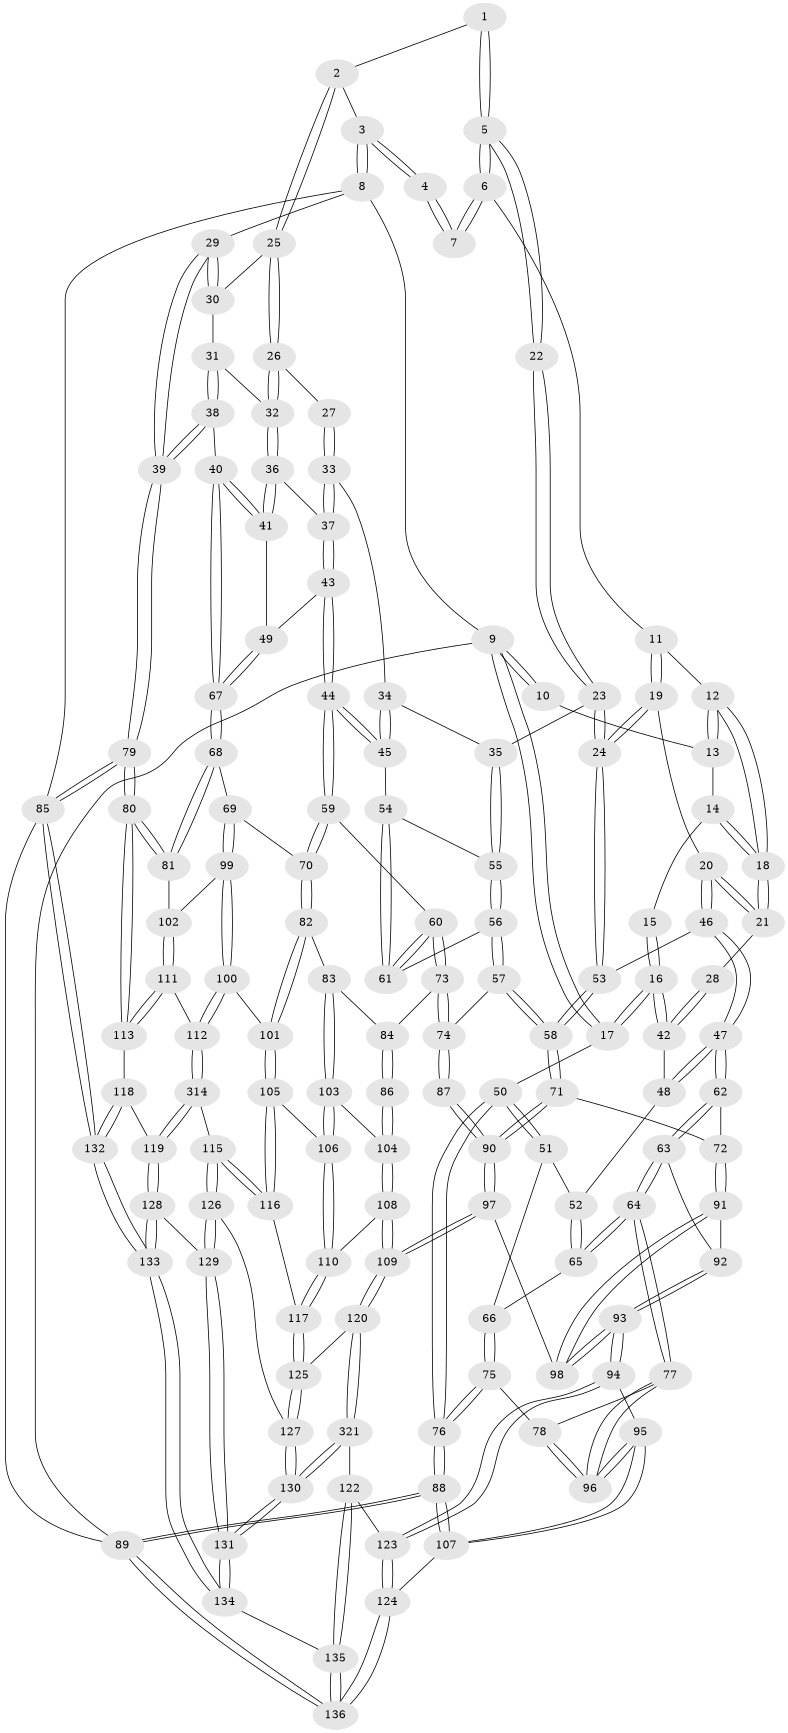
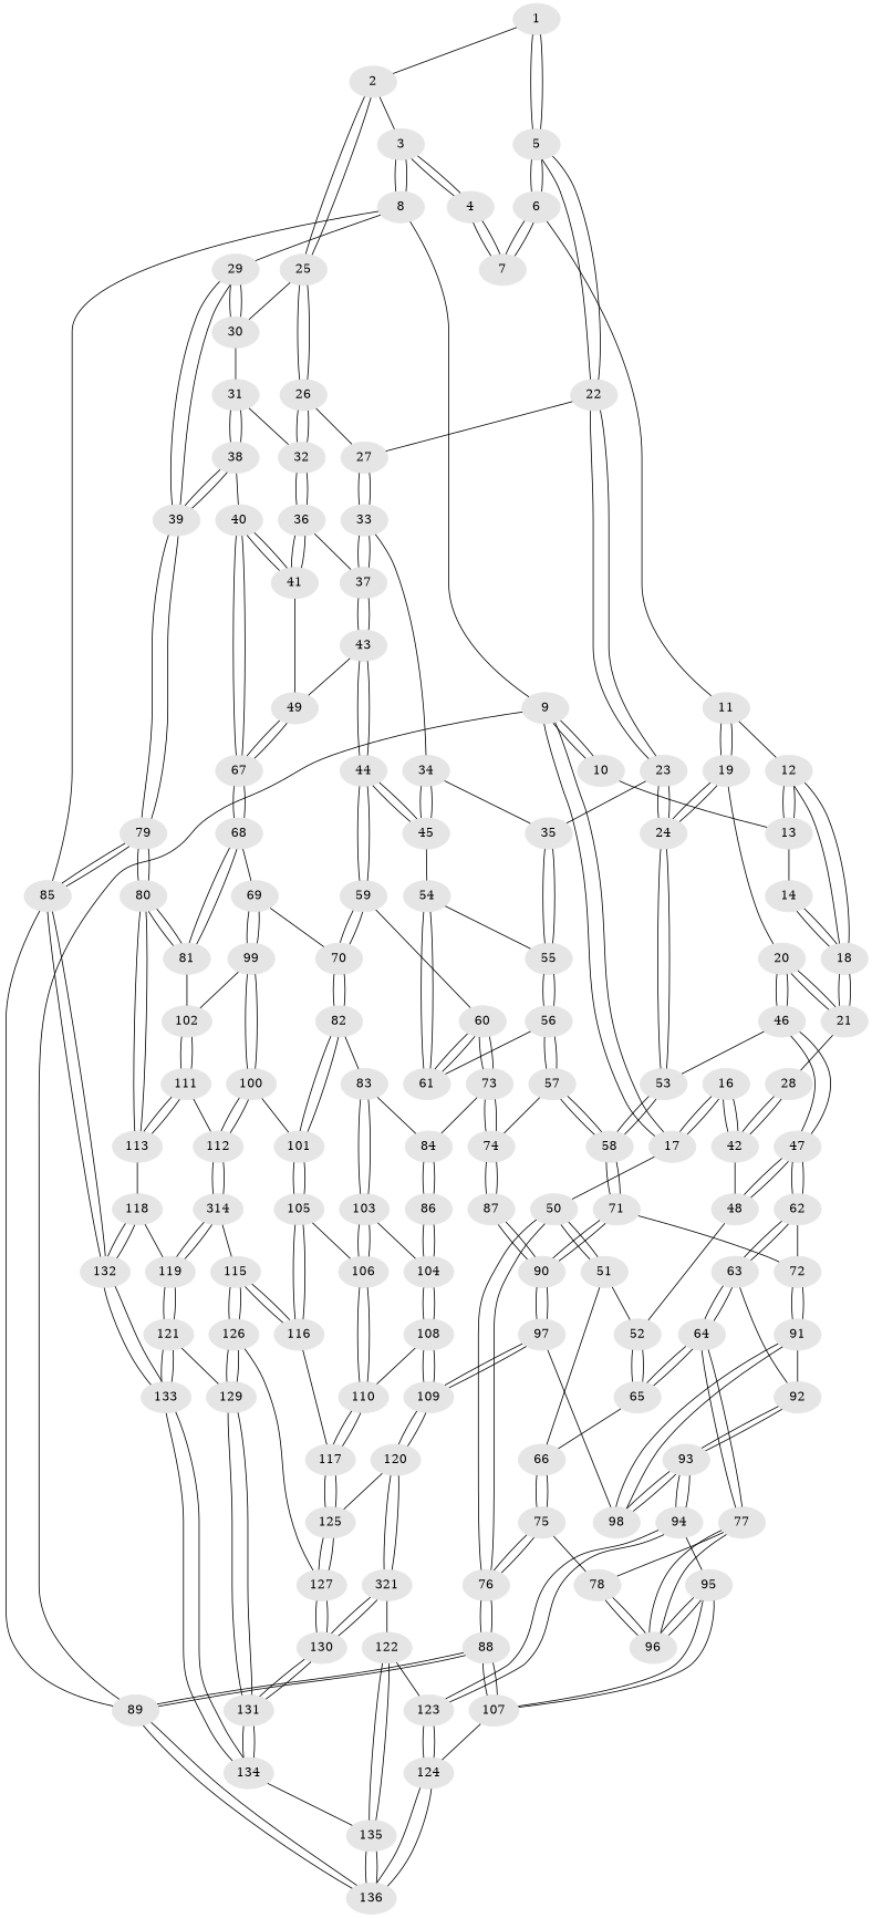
  graph {
    node [color=gray90 style=filled]
    1
    2
    5
    3
    25
    6
    22
    4
    8
    26
    30
    7
    9
    29
    85
    11
    23
    27
    12
    19
    10
    17
    89
    39
    132
    13
    50
    136
    14
    18
    20
    24
    21
-   15
    16
    42
    28
    48
    51
    76
    46
    53
    47
    35
    33
    55
    58
    32
    31
    36
    34
    37
    79
    38
    40
    41
    45
    43
    54
    56
    49
    44
    67
    80
    68
    52
    59
    60
    70
    61
    62
    63
    72
    65
    66
    88
    75
    71
    57
    74
    87
    90
    73
    82
    84
    64
    92
    91
    77
    93
    78
    96
    69
    81
    99
    102
    100
    83
    101
    97
    98
    86
    107
    113
    118
    111
    103
    105
    104
    106
    133
    108
    124
    109
    94
    95
    123
    120
    112
    n120 [label=314]
    116
    110
    117
    125
    n125 [label=321]
    115
    119
    126
-   128
+   128 [label=121]
    127
    129
    122
    130
    135
    131
    134
    1 -- 2
    1 -- 5
    1 -- 5
    2 -- 3
    2 -- 25
    2 -- 25
    5 -- 6
    5 -- 6
    5 -- 22
    5 -- 22
    3 -- 4
    3 -- 4
    3 -- 8
    3 -- 8
    25 -- 26
    25 -- 26
    25 -- 30
    6 -- 7
    6 -- 7
    6 -- 11
    22 -- 23
    22 -- 23
+   22 -- 27
    4 -- 7
    4 -- 7
    8 -- 9
    8 -- 29
    8 -- 85
    26 -- 27
    26 -- 32
    26 -- 32
    30 -- 31
    9 -- 10
    9 -- 10
    9 -- 17
    9 -- 17
    9 -- 89
    29 -- 30
    29 -- 30
    29 -- 39
    29 -- 39
    85 -- 89
    85 -- 132
    85 -- 132
    11 -- 12
    11 -- 19
    11 -- 19
    23 -- 24
    23 -- 24
    23 -- 35
    27 -- 33
    27 -- 33
    12 -- 13
    12 -- 13
    12 -- 18
    12 -- 18
    19 -- 20
    19 -- 24
    19 -- 24
    10 -- 13
    17 -- 50
    89 -- 136
    89 -- 136
    39 -- 79
    39 -- 79
    132 -- 133
    132 -- 133
    13 -- 14
    50 -- 51
    50 -- 51
    50 -- 76
    50 -- 76
    14 -- 18
    14 -- 18
-   14 -- 15
    18 -- 21
    18 -- 21
    20 -- 21
    20 -- 21
    20 -- 46
    20 -- 46
    24 -- 53
    24 -- 53
    21 -- 28
-   15 -- 16
-   15 -- 16
    16 -- 17
    16 -- 17
    16 -- 42
    16 -- 42
    42 -- 48
    28 -- 42
    28 -- 42
    48 -- 52
    51 -- 52
    51 -- 66
    76 -- 88
    76 -- 88
    46 -- 53
    46 -- 47
    46 -- 47
    53 -- 58
    53 -- 58
    47 -- 48
    47 -- 48
    47 -- 62
    47 -- 62
    35 -- 55
    35 -- 55
    33 -- 34
    33 -- 37
    33 -- 37
    55 -- 56
    55 -- 56
    58 -- 71
    58 -- 71
    32 -- 36
    32 -- 36
    31 -- 32
    31 -- 38
    31 -- 38
    36 -- 37
    36 -- 41
    36 -- 41
    34 -- 35
    34 -- 45
    34 -- 45
    37 -- 43
    37 -- 43
    79 -- 85
    79 -- 85
    79 -- 80
    79 -- 80
    38 -- 39
    38 -- 39
    38 -- 40
    40 -- 41
    40 -- 41
    40 -- 67
    40 -- 67
    41 -- 49
    45 -- 54
    43 -- 49
    43 -- 44
    43 -- 44
    54 -- 55
    54 -- 61
    54 -- 61
    56 -- 61
    56 -- 57
    56 -- 57
    49 -- 67
    49 -- 67
    44 -- 45
    44 -- 45
    44 -- 59
    44 -- 59
    67 -- 68
    67 -- 68
    80 -- 81
    80 -- 81
    80 -- 113
    80 -- 113
    68 -- 69
    68 -- 81
    68 -- 81
    52 -- 65
    52 -- 65
    59 -- 60
    59 -- 70
    59 -- 70
    60 -- 61
    60 -- 61
    60 -- 73
    60 -- 73
    70 -- 82
    70 -- 82
    62 -- 63
    62 -- 63
    62 -- 72
    63 -- 64
    63 -- 64
    63 -- 92
    72 -- 91
    72 -- 91
    65 -- 66
    66 -- 75
    66 -- 75
    88 -- 89
    88 -- 89
    88 -- 107
    88 -- 107
    75 -- 76
    75 -- 76
    75 -- 78
    71 -- 72
    71 -- 90
    71 -- 90
    57 -- 58
    57 -- 58
    57 -- 74
    74 -- 87
    74 -- 87
    87 -- 90
    87 -- 90
    90 -- 97
    90 -- 97
    73 -- 74
    73 -- 74
    73 -- 84
    82 -- 83
    82 -- 101
    82 -- 101
    84 -- 86
    84 -- 86
    64 -- 65
    64 -- 65
    64 -- 77
    64 -- 77
    92 -- 93
    92 -- 93
    91 -- 92
    91 -- 98
    91 -- 98
    77 -- 78
    77 -- 96
    77 -- 96
    93 -- 98
    93 -- 98
    93 -- 94
    93 -- 94
    78 -- 96
    78 -- 96
    69 -- 70
    69 -- 99
    69 -- 99
    81 -- 102
    99 -- 102
    99 -- 100
    99 -- 100
    102 -- 111
    102 -- 111
    100 -- 101
    100 -- 112
    100 -- 112
    83 -- 84
    83 -- 103
    83 -- 103
    101 -- 105
    101 -- 105
    97 -- 98
    97 -- 109
    97 -- 109
    86 -- 104
    86 -- 104
    107 -- 124
    113 -- 118
    118 -- 132
    118 -- 132
    118 -- 119
    111 -- 113
    111 -- 113
    111 -- 112
    103 -- 104
    103 -- 106
    103 -- 106
    105 -- 106
    105 -- 116
    105 -- 116
    104 -- 108
    104 -- 108
    106 -- 110
    106 -- 110
    133 -- 134
    133 -- 134
    108 -- 109
    108 -- 109
    108 -- 110
    124 -- 136
    124 -- 136
    109 -- 120
    109 -- 120
    94 -- 95
    94 -- 123
    94 -- 123
    95 -- 96
    95 -- 96
    95 -- 107
    95 -- 107
    123 -- 124
    123 -- 124
    120 -- 125
    120 -- n125
    120 -- n125
    112 -- n120
    112 -- n120
    n120 -- 115
    n120 -- 119
    n120 -- 119
    116 -- 117
    110 -- 117
    110 -- 117
    117 -- 125
    117 -- 125
    125 -- 127
    125 -- 127
    n125 -- 122
    n125 -- 130
    n125 -- 130
    115 -- 116
    115 -- 116
    115 -- 126
    115 -- 126
    119 -- 128
    119 -- 128
    126 -- 127
    126 -- 129
    126 -- 129
    128 -- 133
    128 -- 133
    128 -- 129
    127 -- 130
    127 -- 130
    129 -- 131
    129 -- 131
    122 -- 123
    122 -- 135
    122 -- 135
    130 -- 131
    130 -- 131
    135 -- 136
    135 -- 136
    131 -- 134
    131 -- 134
    134 -- 135
  }
